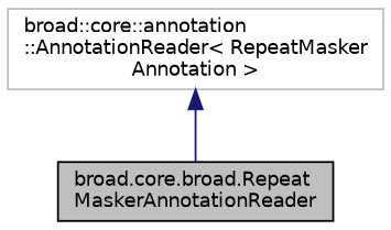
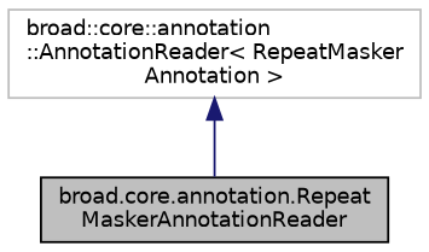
  digraph {
    node [fontname=Helvetica fontsize=10 shape=record style=filled]
-   n1 [color=black fillcolor=grey75 fontcolor=black height=0.2 label="broad.core.broad.Repeat\lMaskerAnnotationReader" width=0.4]
+   n1 [color=black fillcolor=grey75 fontcolor=black height=0.2 label="broad.core.annotation.Repeat\lMaskerAnnotationReader" width=0.4]
    n2 [color=grey75 fillcolor=white height=0.2 label="broad::core::annotation\l::AnnotationReader\< RepeatMasker\lAnnotation \>" width=0.4]
    n2 -> n1 [color=midnightblue dir=back fontname=Helvetica fontsize=10 labelfontname=Helvetica labelfontsize=10 style=solid]
  }
